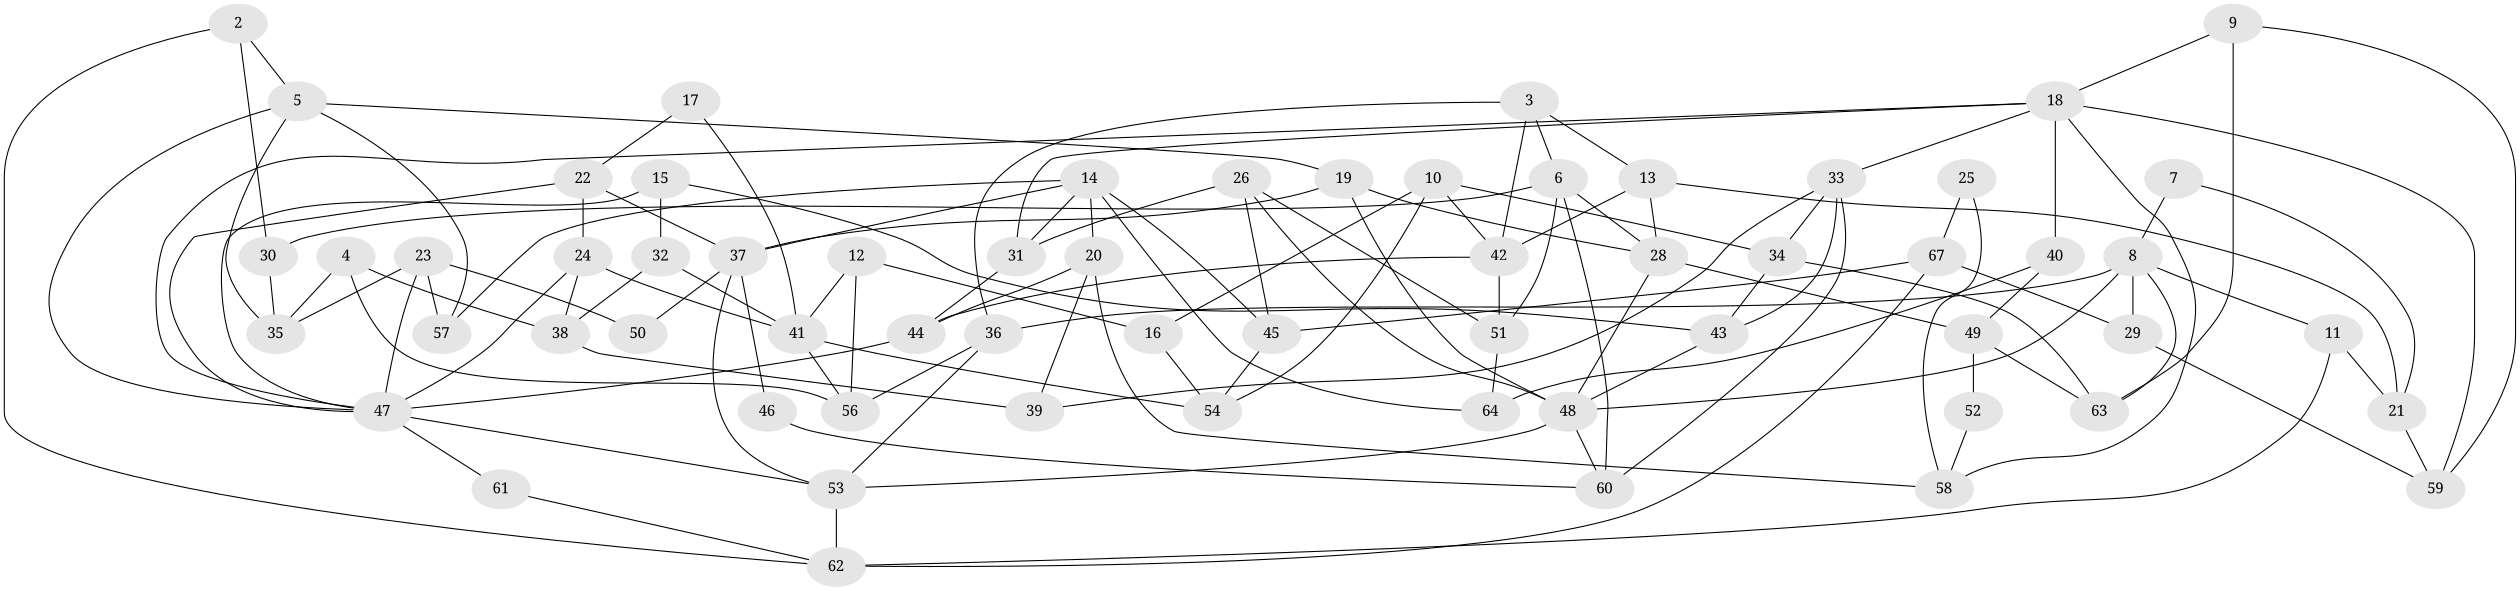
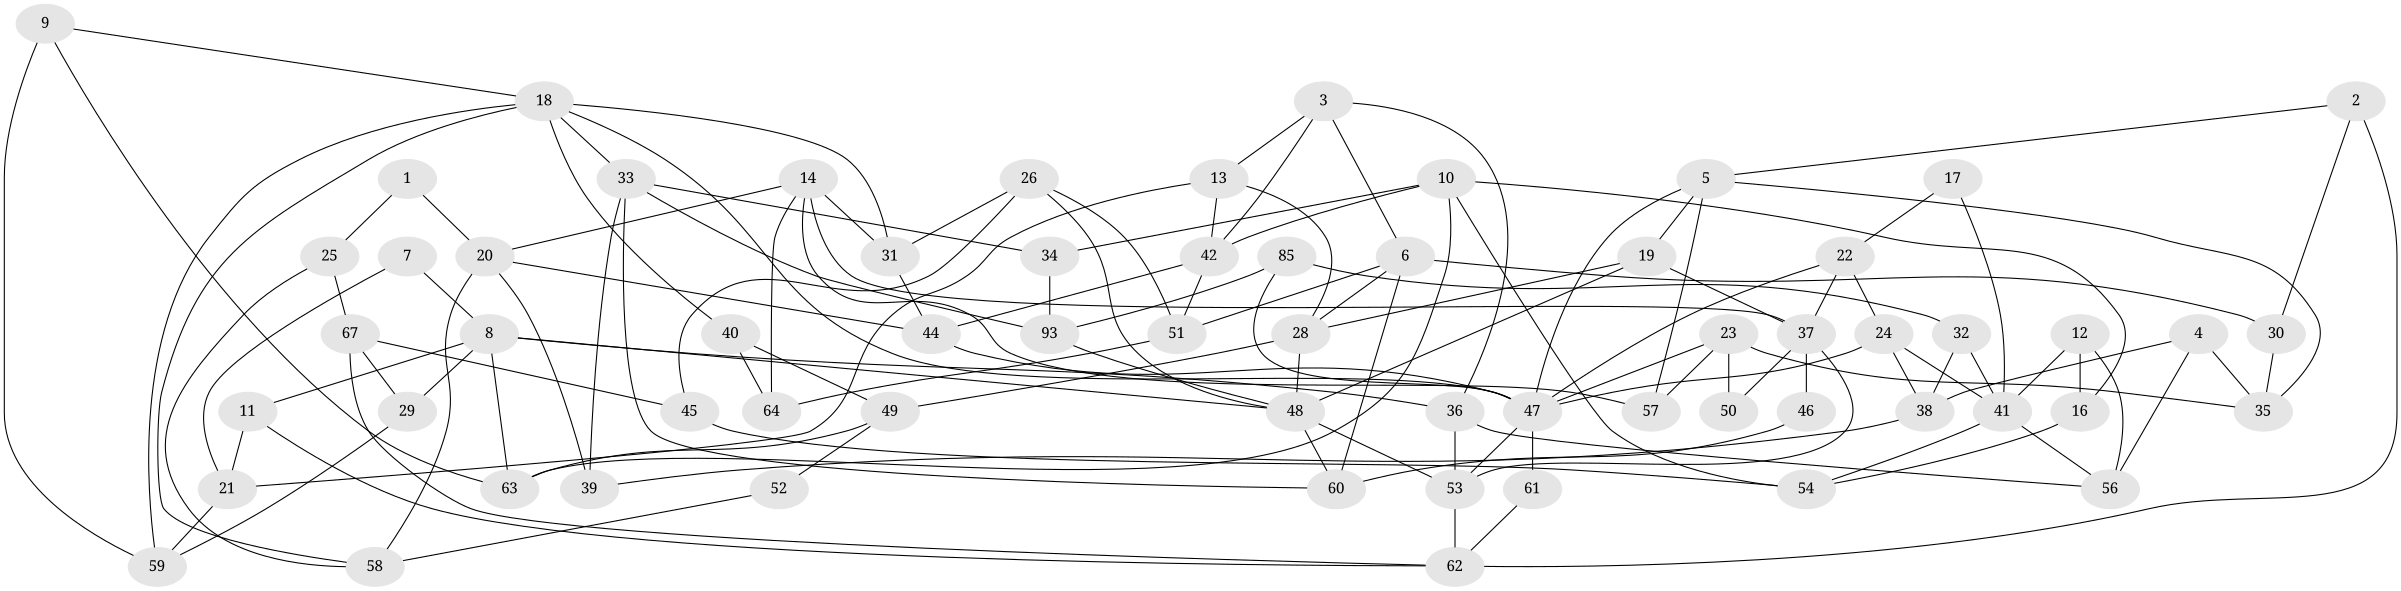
  graph {
    fontname="Noto Serif"
    node [color=gray90 fontname="Noto Serif" style=filled]
    edge [fontname="Noto Serif"]
+   1
    20
    25
    58
    39
    44
    n7 [label=67]
    2
    5
    30
    62
    35
    19
    47
    57
    3
    6
    13
    36
    42
    28
    51
    60
    21
    56
    53
    4
    38
    48
    37
    61
    49
    64
    7
    8
    11
    29
    63
    59
    9
    18
    31
    33
    40
    10
    16
    34
    54
-   43
+   43 [label=93]
    12
    41
    14
    45
    50
    46
-   15
+   15 [label=85]
    32
    17
    22
    24
    23
    26
    52
+   1 -- 20
+   1 -- 25
    20 -- 58
    20 -- 39
    20 -- 44
    25 -- 58
    25 -- n7
    44 -- 47
    n7 -- 62
    n7 -- 29
    n7 -- 45
    2 -- 5
    2 -- 30
    2 -- 62
    5 -- 35
    5 -- 19
    5 -- 47
    5 -- 57
    30 -- 35
    19 -- 28
    19 -- 48
    19 -- 37
    47 -- 53
    47 -- 61
    3 -- 6
    3 -- 13
    3 -- 36
    3 -- 42
    6 -- 30
    6 -- 28
    6 -- 51
    6 -- 60
    13 -- 42
    13 -- 28
    13 -- 21
    36 -- 56
    36 -- 53
    42 -- 44
    42 -- 51
    28 -- 48
    28 -- 49
    51 -- 64
    21 -- 59
    53 -- 62
    4 -- 35
    4 -- 56
    4 -- 38
    38 -- 39
    48 -- 60
    48 -- 53
    37 -- 53
    37 -- 50
    37 -- 46
    61 -- 62
    49 -- 63
    49 -- 52
    7 -- 21
    7 -- 8
    8 -- 36
    8 -- 48
    8 -- 11
    8 -- 29
    8 -- 63
    11 -- 62
    11 -- 21
    29 -- 59
    9 -- 63
    9 -- 59
    9 -- 18
    18 -- 58
    18 -- 47
    18 -- 59
    18 -- 31
    18 -- 33
    18 -- 40
    31 -- 44
    33 -- 39
    33 -- 60
    33 -- 34
    33 -- 43
    40 -- 49
    40 -- 64
    10 -- 42
-   34 -- 63
+   10 -- 63
    10 -- 16
    10 -- 34
    10 -- 54
    16 -- 54
    34 -- 43
    43 -- 48
    12 -- 56
    12 -- 16
    12 -- 41
    41 -- 56
    41 -- 54
    14 -- 20
    14 -- 57
    14 -- 37
    14 -- 64
    14 -- 31
-   14 -- 45
    45 -- 54
    46 -- 60
    15 -- 47
    15 -- 43
    15 -- 32
    32 -- 38
    32 -- 41
    17 -- 41
    17 -- 22
    22 -- 47
    22 -- 37
    22 -- 24
    24 -- 47
    24 -- 38
    24 -- 41
    23 -- 35
    23 -- 47
    23 -- 57
    23 -- 50
    26 -- 51
    26 -- 48
    26 -- 31
    26 -- 45
    52 -- 58
  }
